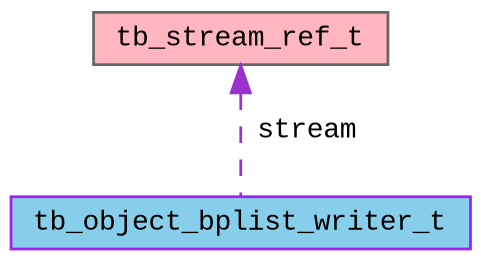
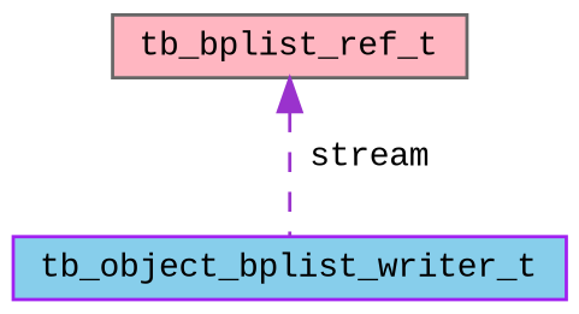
  digraph {
    node [fontname=CourierNew fontsize=10 shape=record style=filled]
    n1 [color=purple fillcolor=skyblue fontcolor=black height=0.2 label=tb_object_bplist_writer_t width=0.4]
-   n2 [color=gray40 fillcolor=lightpink height=0.2 label=tb_stream_ref_t width=0.4]
+   n2 [color=gray40 fillcolor=lightpink height=0.2 label=tb_bplist_ref_t width=0.4]
    n2 -> n1 [color=darkorchid3 dir=back fontname=CourierNew fontsize=10 label=" stream" labelfontname=CourierNew labelfontsize=10 style=dashed]
  }
